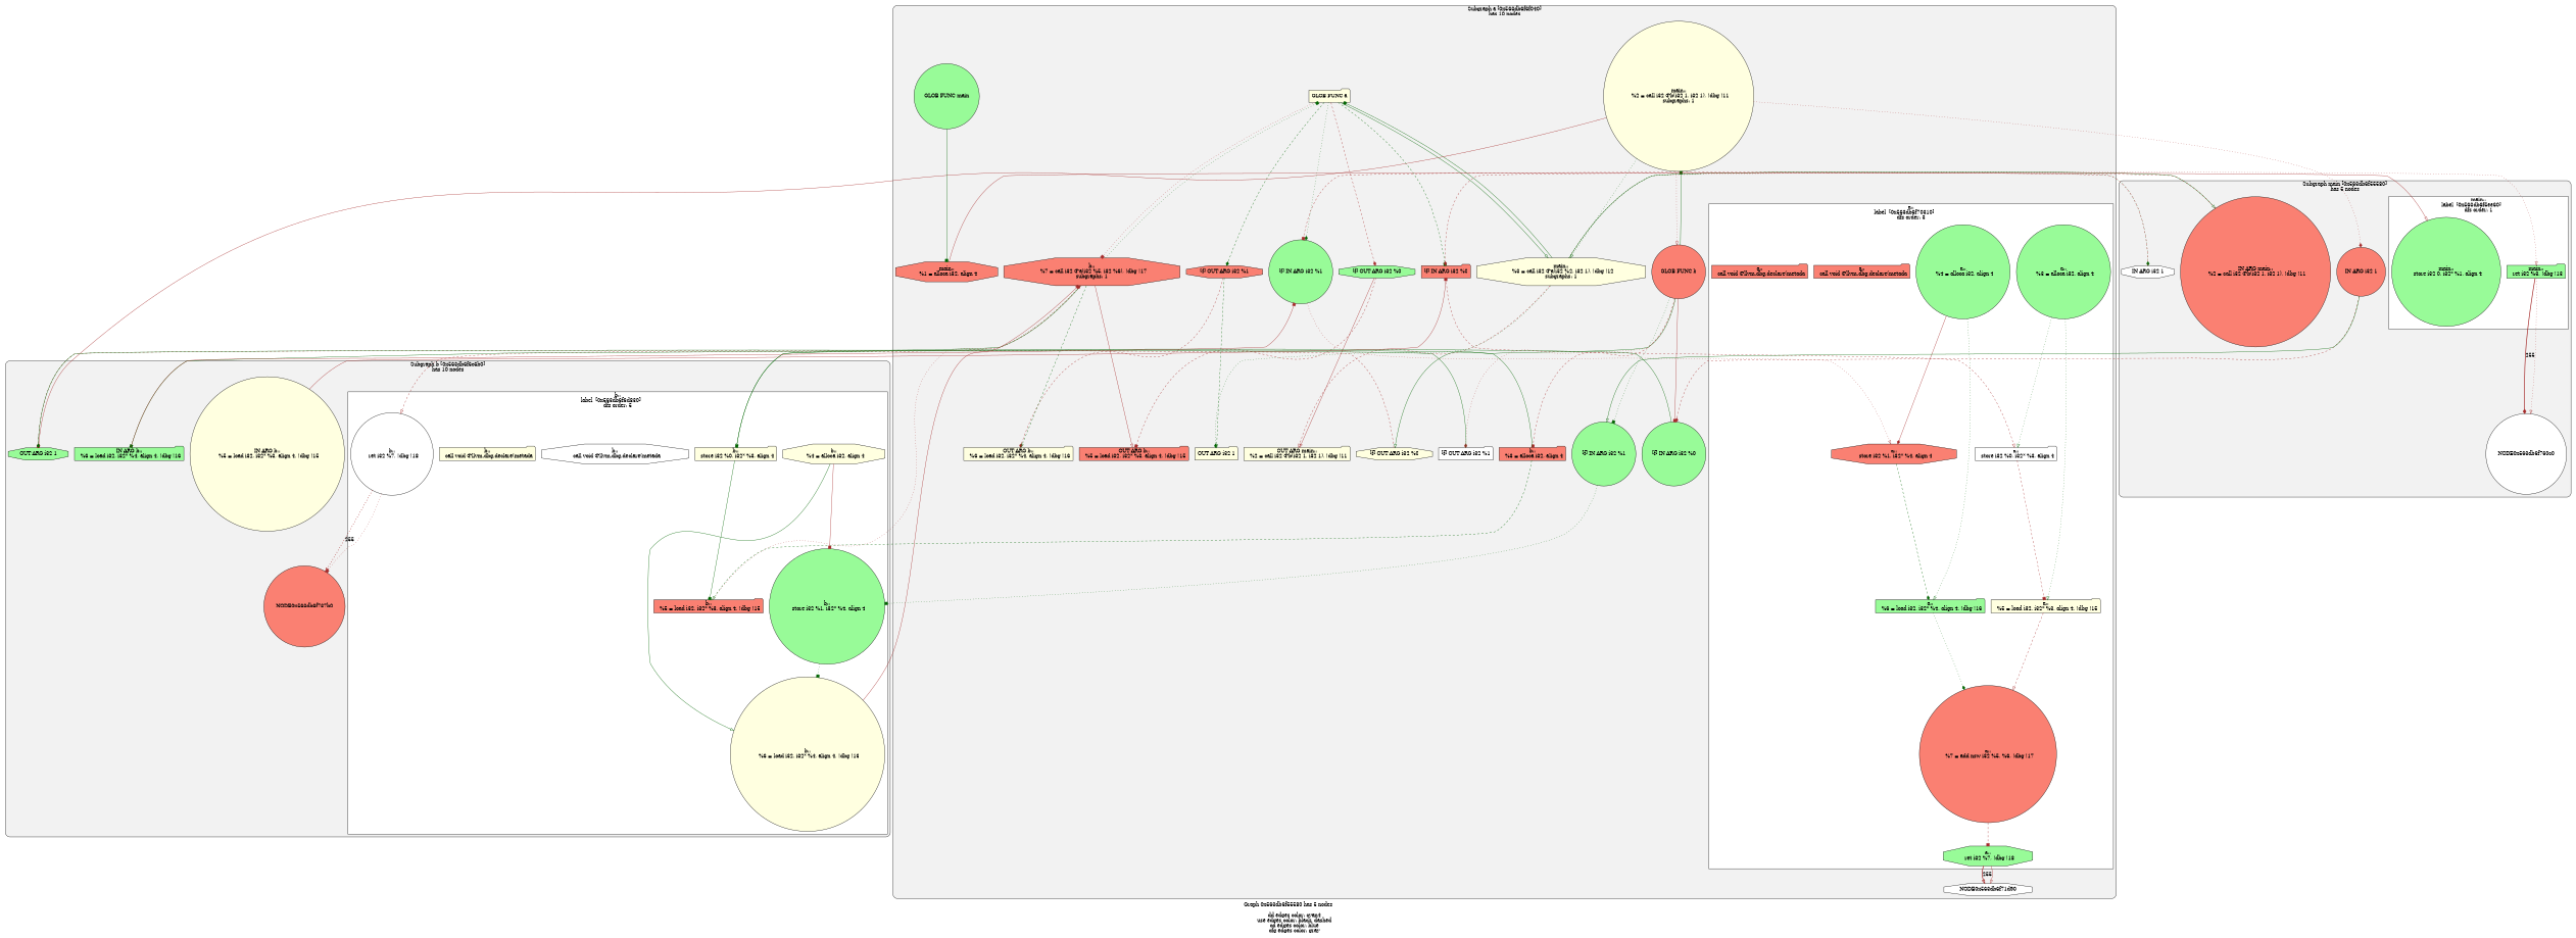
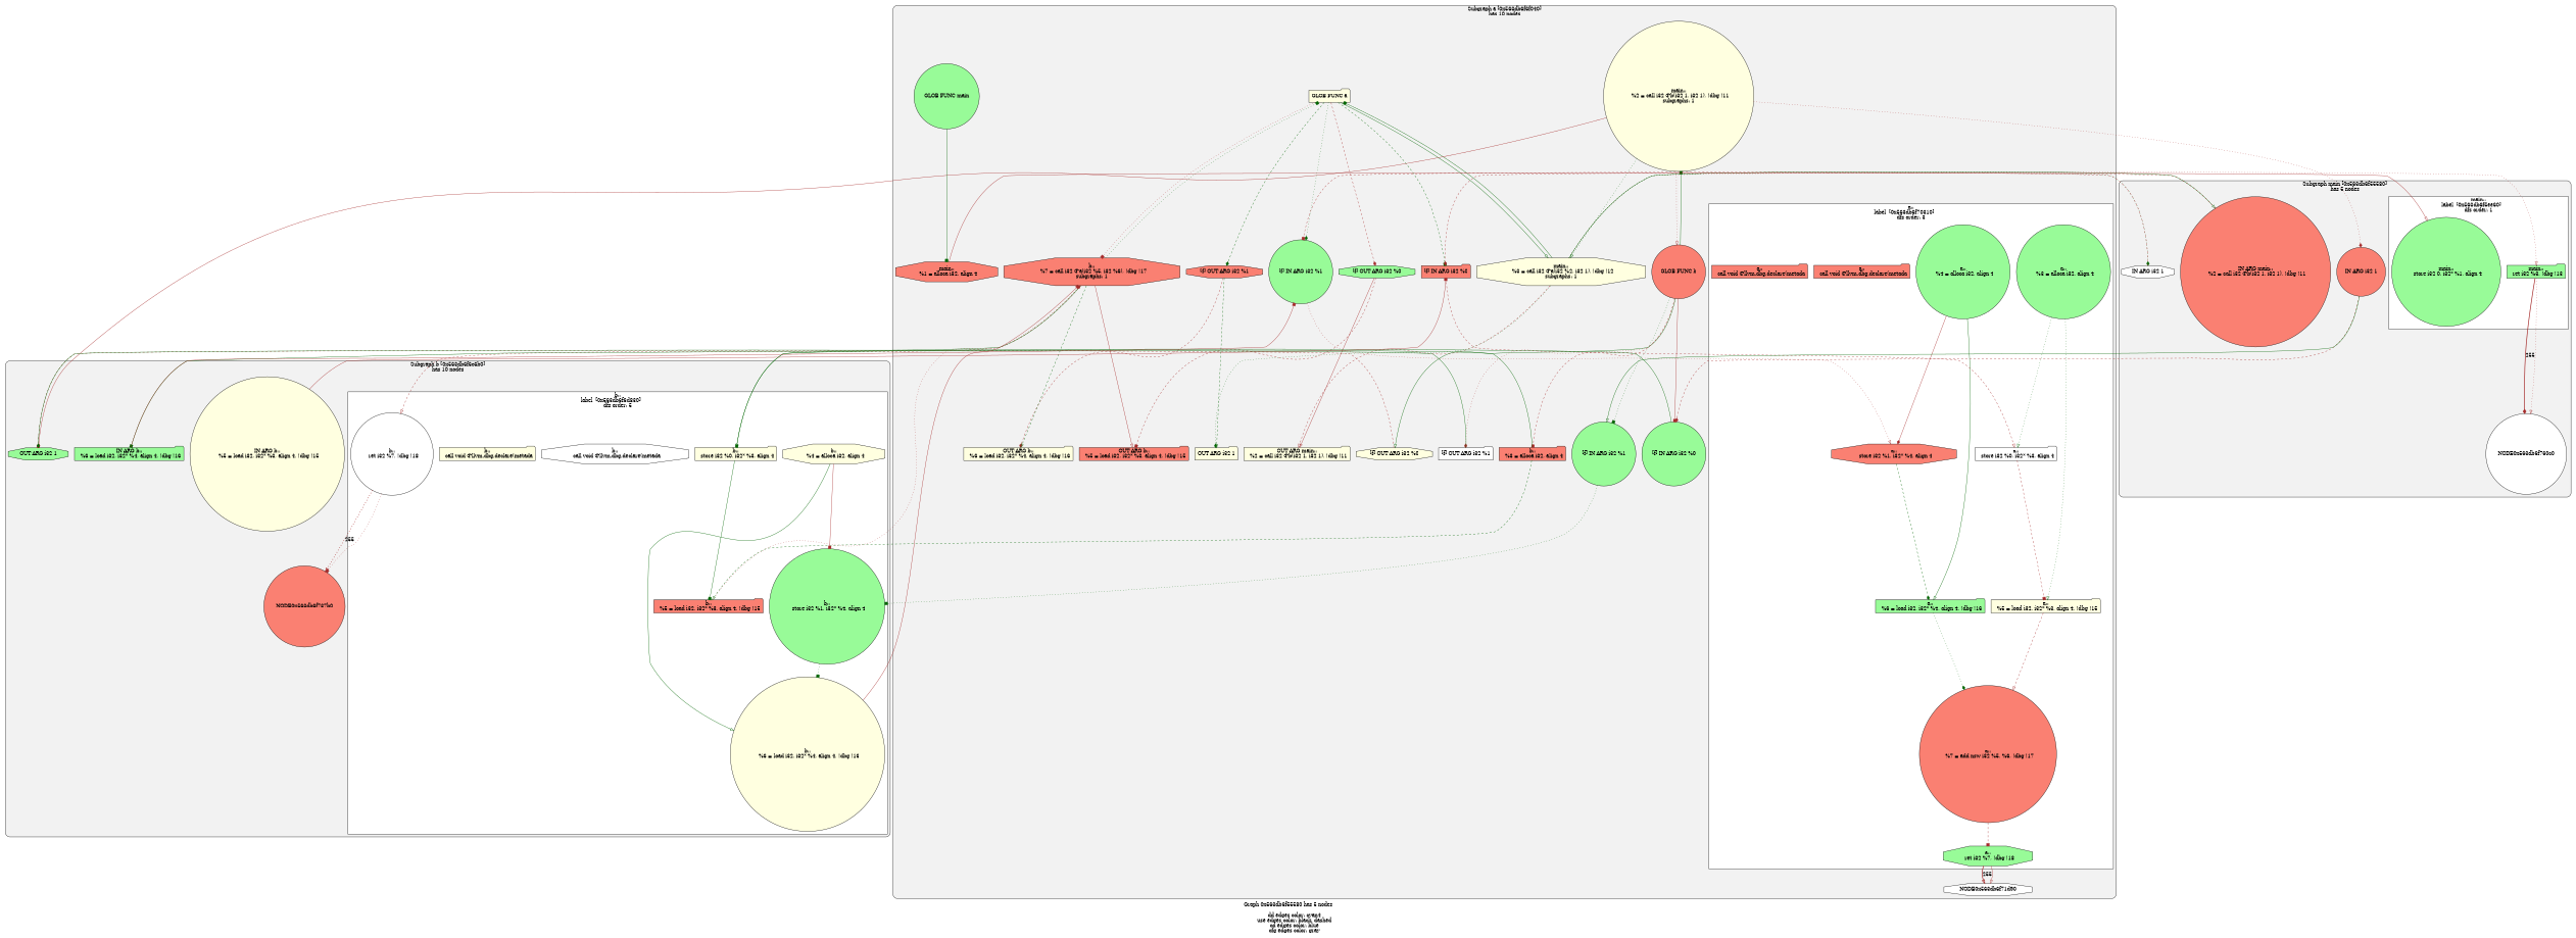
  digraph {
    compound=true
    label="Graph 0x563db6f55580 has 5 nodes\n\n	dd edges color: cyan4\n	use edges color: black, dashed\n	cd edges color: blue\n	cfg edges color: gray"
    node [fillcolor=salmon shape=folder style=filled]
    edge [arrowhead=onormal color=brown rank=max style=solid]
    n1 [fillcolor=white label="a::\n  store i32 %0, i32* %3, align 4"]
    n2 [label="a::\n  store i32 %1, i32* %4, align 4" shape=octagon]
    n3 [fillcolor=palegreen label="a::\n  %3 = alloca i32, align 4" shape=circle]
    n4 [fillcolor=palegreen label="a::\n  %4 = alloca i32, align 4" shape=circle]
    n5 [label="a::\n  call void @llvm.dbg.declare(metada"]
    n6 [label="a::\n  call void @llvm.dbg.declare(metada"]
    n7 [fillcolor=lightyellow label="a::\n  %5 = load i32, i32* %3, align 4, !dbg !15"]
    n8 [fillcolor=palegreen label="a::\n  %6 = load i32, i32* %4, align 4, !dbg !16"]
    n9 [label="a::\n  %7 = add nsw i32 %5, %6, !dbg !17" shape=circle]
    n10 [fillcolor=palegreen label="a::\n  ret i32 %7, !dbg !18" shape=octagon]
    n11 [label="[f] IN ARG i32 %0"]
    n12 [fillcolor=palegreen label="[f] OUT ARG i32 %0" shape=octagon]
    n13 [label="OUT ARG b::\n  %5 = load i32, i32* %3, align 4, !dbg !15"]
    n14 [fillcolor=lightyellow label="OUT ARG main::\n  %2 = call i32 @b(i32 1, i32 1), !dbg !11"]
    n15 [fillcolor=palegreen label="[f] IN ARG i32 %1" shape=circle]
    n16 [label="[f] OUT ARG i32 %1" shape=octagon]
    n17 [fillcolor=lightyellow label="OUT ARG b::\n  %6 = load i32, i32* %4, align 4, !dbg !16"]
    n18 [fillcolor=lightyellow label="OUT ARG i32 1"]
    NODE0x563db6f71d90 [fillcolor=white shape=octagon]
    n20 [fillcolor=lightyellow label="GLOB FUNC a"]
    n21 [label="b::\n  %7 = call i32 @a(i32 %5, i32 %6), !dbg !17\nsubgraphs: 1" shape=octagon]
    n22 [fillcolor=lightyellow label="main::\n  %3 = call i32 @a(i32 %2, i32 1), !dbg !12\nsubgraphs: 1" shape=octagon]
    n23 [label="GLOB FUNC b" shape=circle]
    n24 [fillcolor=lightyellow label="main::\n  %2 = call i32 @b(i32 1, i32 1), !dbg !11\nsubgraphs: 1" shape=circle]
    n25 [fillcolor=palegreen label="[f] IN ARG i32 %0" shape=circle]
    n26 [fillcolor=lightyellow label="[f] OUT ARG i32 %0" shape=octagon]
    n27 [fillcolor=palegreen label="[f] IN ARG i32 %1" shape=circle]
    n28 [fillcolor=white label="[f] OUT ARG i32 %1"]
    n29 [label="b::\n  %3 = alloca i32, align 4"]
    n30 [fillcolor=palegreen label="GLOB FUNC main" shape=circle]
    n31 [label="main::\n  %1 = alloca i32, align 4" shape=octagon]
    n32 [fillcolor=lightyellow label="b::\n  store i32 %0, i32* %3, align 4"]
    n33 [fillcolor=palegreen label="b::\n  store i32 %1, i32* %4, align 4" shape=circle]
    n34 [fillcolor=lightyellow label="b::\n  %4 = alloca i32, align 4" shape=octagon]
    n35 [fillcolor=white label="b::\n  call void @llvm.dbg.declare(metada" shape=octagon]
    n36 [fillcolor=lightyellow label="b::\n  call void @llvm.dbg.declare(metada"]
    n37 [label="b::\n  %5 = load i32, i32* %3, align 4, !dbg !15"]
    n38 [fillcolor=lightyellow label="b::\n  %6 = load i32, i32* %4, align 4, !dbg !16" shape=circle]
    n39 [fillcolor=white label="b::\n  ret i32 %7, !dbg !18" shape=circle]
    n40 [fillcolor=lightyellow label="IN ARG b::\n  %5 = load i32, i32* %3, align 4, !dbg !15" shape=circle]
    n41 [fillcolor=palegreen label="IN ARG b::\n  %6 = load i32, i32* %4, align 4, !dbg !16"]
    n42 [fillcolor=palegreen label="OUT ARG i32 1" shape=octagon]
    NODE0x563db6f737b0 [shape=circle]
    n44 [fillcolor=palegreen label="main::\n  store i32 0, i32* %1, align 4" shape=circle]
    n45 [fillcolor=palegreen label="main::\n  ret i32 %3, !dbg !13"]
    n46 [fillcolor=white label="IN ARG i32 1" shape=octagon]
    n47 [label="IN ARG main::\n  %2 = call i32 @b(i32 1, i32 1), !dbg !11" shape=circle]
    n48 [label="IN ARG i32 1" shape=circle]
    NODE0x563db6f760c0 [fillcolor=white shape=circle]
    subgraph cluster_1 {
      fillcolor=gray95
      label="Subgraph a [0x563db6f6f040]\nhas 10 nodes\n"
      style="filled, rounded"
      n11
      n12
      n13
      n14
      n15
      n16
      n17
      n18
      NODE0x563db6f71d90
      n20
      n21
      n22
      n23
      n24
      n25
      n26
      n27
      n28
      n29
      n30
      n31
      subgraph cluster_2 {
        fillcolor=white
        label="a::\nlabel  [0x563db6f70310]		\ndfs order: 3"
        style=filled
        n1
        n2
        n3
        n4
        n5
        n6
        n7
        n8
        n9
        n10
      }
    }
    subgraph cluster_3 {
      fillcolor=gray95
      label="Subgraph b [0x563db6f6c6b0]\nhas 10 nodes\n"
      style="filled, rounded"
      n40
      n41
      n42
      NODE0x563db6f737b0
      subgraph cluster_4 {
        fillcolor=white
        label="b::\nlabel  [0x563db6f6d830]		\ndfs order: 5"
        style=filled
        n32
        n33
        n34
        n35
        n36
        n37
        n38
        n39
      }
    }
    subgraph cluster_5 {
      fillcolor=gray95
      label="Subgraph main [0x563db6f55580]\nhas 5 nodes\n"
      style="filled, rounded"
      n46
      n47
      n48
      NODE0x563db6f760c0
      subgraph cluster_6 {
        fillcolor=white
        label="main::\nlabel  [0x563db6f5ee60]		\ndfs order: 1"
        style=filled
        n44
        n45
      }
    }
    n1 -> n7 [arrowhead=box style=dashed]
    n2 -> n8 [arrowhead=diamond color=darkgreen style=dashed]
    n3 -> n1 [color=darkgreen style=dotted]
    n3 -> n7 [color=darkgreen style=dotted]
    n4 -> n2 [arrowhead=diamond]
-   n4 -> n8 [color=darkgreen style=dotted]
+   n4 -> n8 [color=darkgreen]
    n7 -> n9 [style=dashed]
    n8 -> n9 [arrowhead=diamond color=darkgreen style=dotted]
    n9 -> n10 [arrowhead=box style=dashed]
    n10 -> NODE0x563db6f71d90 [label=255 penwidth=2 rank=""]
    n10 -> NODE0x563db6f71d90 [rank=""]
    n11 -> n1 [style=dashed]
    n12 -> n13 [arrowhead=box style=dashed]
    n12 -> n14
    n15 -> n2 [style=dotted]
    n16 -> n17 [arrowhead=diamond style=dashed]
    n16 -> n18 [color=darkgreen style=dashed]
    n20 -> n11 [arrowhead=box color=darkgreen style=dashed rank=""]
    n20 -> n12 [arrowhead=diamond style=dashed rank=""]
    n20 -> n15 [arrowhead=diamond color=darkgreen style=dotted rank=""]
    n20 -> n16 [arrowhead=diamond color=darkgreen style=dashed rank=""]
    n20 -> n21 [arrowhead=box style=dotted]
    n20 -> n22 [color=darkgreen]
    n21 -> n13 [rank=""]
    n21 -> n17 [color=darkgreen style=dashed rank=""]
    n21 -> n20 [arrowhead=box color=darkgreen style=dotted rank=""]
    n21 -> n39 [style=dashed]
    n21 -> n41 [arrowhead=box color=darkgreen rank=""]
    n22 -> n14 [style=dashed rank=""]
    n22 -> n18 [arrowhead=diamond color=darkgreen style=dotted rank=""]
    n22 -> n20 [arrowhead=box color=darkgreen rank=""]
    n22 -> n45 [style=dotted]
    n22 -> n46 [arrowhead=diamond color=darkgreen style=dotted rank=""]
    n22 -> n47 [color=darkgreen rank=""]
    n23 -> n24 [arrowhead=box color=darkgreen]
    n23 -> n25 [arrowhead=box rank=""]
    n23 -> n26 [color=darkgreen rank=""]
    n23 -> n27 [arrowhead=box color=darkgreen style=dotted rank=""]
    n23 -> n28 [arrowhead=diamond style=dotted rank=""]
    n23 -> n29 [arrowhead=box style=dashed rank=""]
    n24 -> n22 [color=darkgreen style=dotted]
    n24 -> n23 [style=dotted rank=""]
    n24 -> n42 [arrowhead=diamond rank=""]
    n24 -> n48 [arrowhead=diamond style=dotted rank=""]
    n25 -> n32 [arrowhead=box color=darkgreen]
    n26 -> n42 [arrowhead=box style=dashed]
    n27 -> n33 [arrowhead=box color=darkgreen style=dotted]
    n28 -> n42 [arrowhead=diamond color=darkgreen]
    n29 -> n32 [color=darkgreen]
    n29 -> n37 [color=darkgreen style=dashed]
    n30 -> n31 [arrowhead=box color=darkgreen rank=""]
    n31 -> n44
    n32 -> n37 [arrowhead=box color=darkgreen]
    n33 -> n38 [arrowhead=box color=darkgreen style=dotted]
    n34 -> n33 [arrowhead=box]
    n34 -> n38 [color=darkgreen]
    n37 -> n21 [arrowhead=diamond style=dotted]
    n38 -> n21 [arrowhead=box]
    n39 -> NODE0x563db6f737b0 [label=255 penwidth=2 style=dotted rank=""]
    n39 -> NODE0x563db6f737b0 [arrowhead=box style=dotted rank=""]
    n40 -> n11 [arrowhead=box]
    n41 -> n15 [arrowhead=box]
    n45 -> NODE0x563db6f760c0 [arrowhead=diamond label=255 penwidth=2 rank=""]
    n45 -> NODE0x563db6f760c0 [style=dotted rank=""]
    n46 -> n15 [arrowhead=box style=dashed]
    n47 -> n11 [arrowhead=diamond style=dashed]
    n48 -> n25 [arrowhead=diamond style=dashed]
    n48 -> n27 [color=darkgreen]
  }
